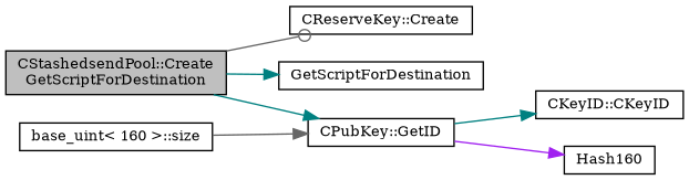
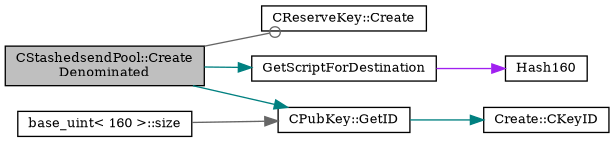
  digraph {
    fontname="DejaVu Serif"
    rankdir=LR
    node [color=black fillcolor=white fontname="DejaVu Serif" fontsize=10 shape=record style=filled]
    edge [arrowhead=normal color=teal fontname="DejaVu Serif" fontsize=10 labelfontname=Helvetica labelfontsize=10 style=solid]
-   n1 [fillcolor=grey75 fontcolor=black height=0.2 label="CStashedsendPool::Create\lGetScriptForDestination" width=0.4]
+   n1 [fillcolor=grey75 fontcolor=black height=0.2 label="CStashedsendPool::Create\lDenominated" width=0.4]
    n2 [height=0.2 label="CReserveKey::Create" width=0.4]
    n3 [height=0.2 label=GetScriptForDestination width=0.4]
    n4 [height=0.2 label="CPubKey::GetID" width=0.4]
-   n5 [height=0.2 label="CKeyID::CKeyID" width=0.4]
+   n5 [height=0.2 label="Create::CKeyID" width=0.4]
    n6 [height=0.2 label=Hash160 width=0.4]
    n7 [height=0.2 label="base_uint\< 160 \>::size" width=0.4]
    n1 -> n2 [arrowhead=odot color=gray40]
    n1 -> n3
    n1 -> n4
    n4 -> n5
-   n4 -> n6 [color=purple]
+   n3 -> n6 [color=purple]
    n7 -> n4 [color=gray40]
  }
